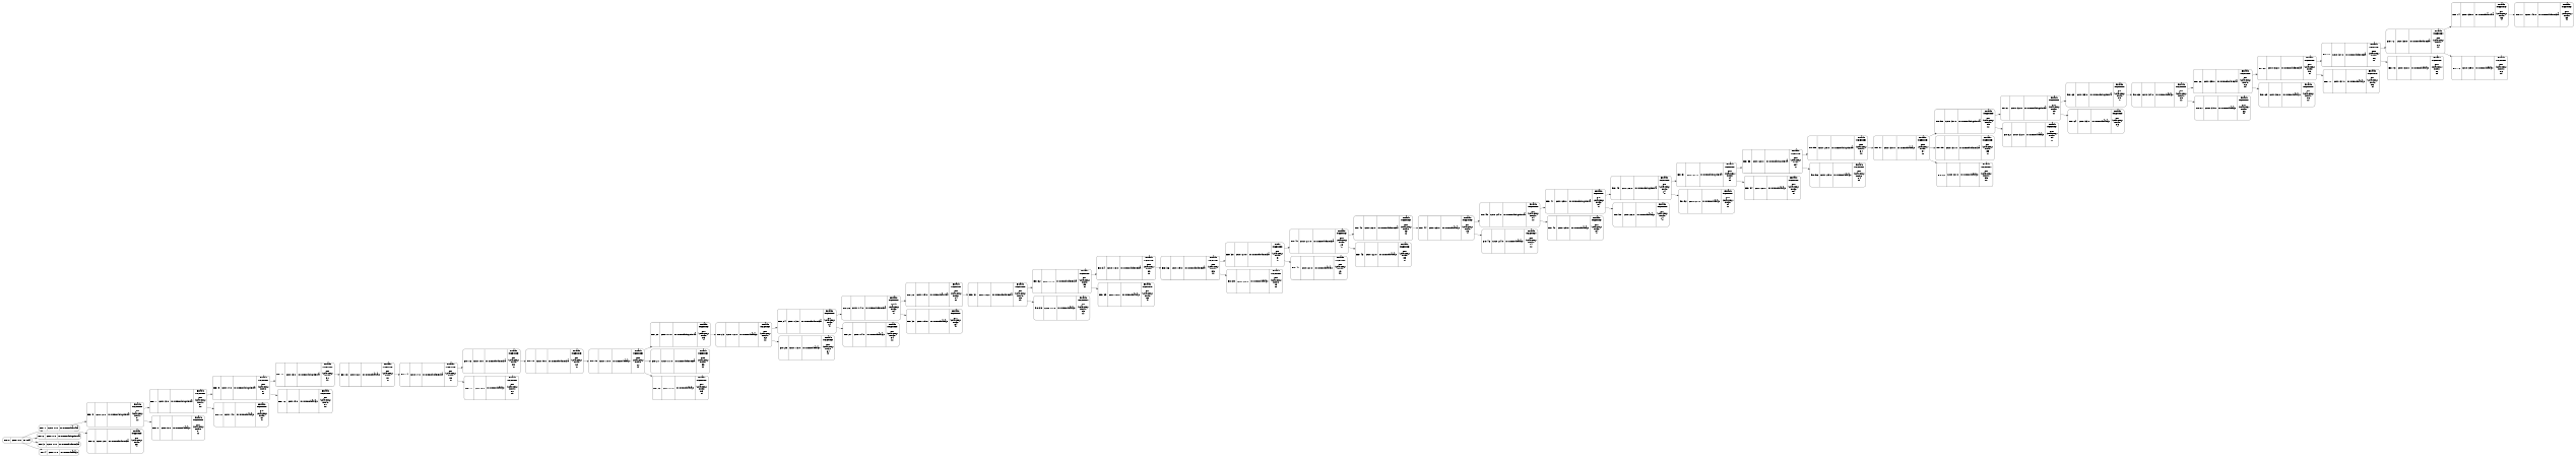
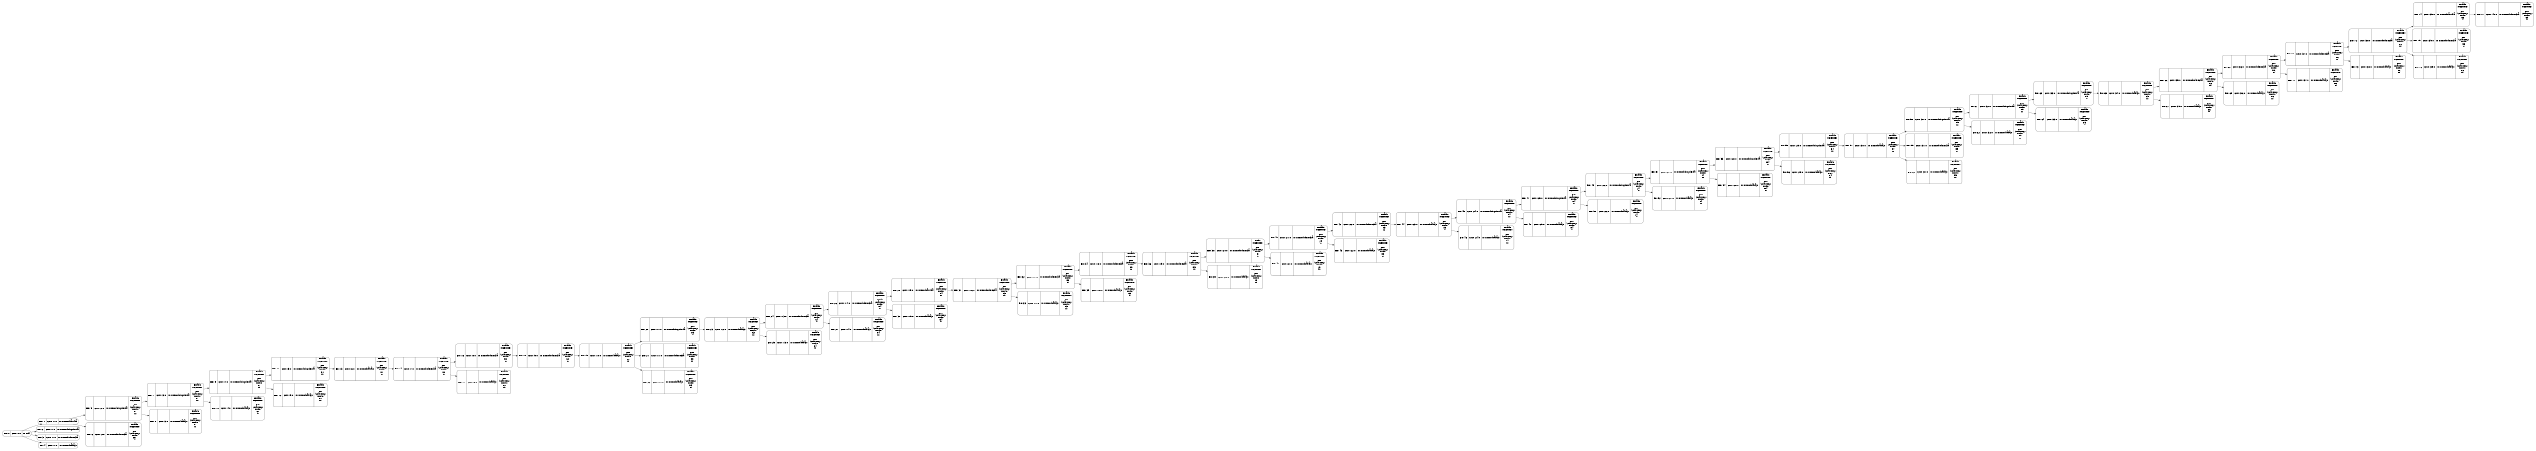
  digraph {
    rankdir=LR
    node [shape=Mrecord]
    n1 [label="{EO: 0|cost: 0.0|A: null}"]
    n2 [label="{EO: 1|cost: -1.0|A: IrANodoarriba\n}"]
    n3 [label="{EO: 2|cost: -1.0|A: IrANodoizquierda\n}"]
    n4 [label="{EO: 3|cost: -1.0|A: IrANododerecha\n}"]
    n5 [label="{EO: 4|cost: -1.0|A: IrANodoabajo\n}"]
    n6 [label="{EO: 5|cost: -2.0|A: IrANodoizquierda\n|Estado\nAGENTE:\n\nPos\nSmartToy:\nNodo:\nE1\nX:\n\n\n}"]
    n7 [label="{EO: 6|cost: -2.0|A: IrANododerecha\n|Estado\nAGENTE:\n\nPos\nSmartToy:\nNodo:\nE1\nX:\n\n\n}"]
    n8 [label="{EO: 7|cost: -3.0|A: IrANodoizquierda\n|Estado\nAGENTE:\n\nPos\nSmartToy:\nNodo:\nD1\nX:\n\n\n}"]
    n9 [label="{EO: 8|cost: -3.0|A: IrANodoabajo\n|Estado\nAGENTE:\n\nPos\nSmartToy:\nNodo:\nD1\nX:\n\n\n}"]
    n10 [label="{EO: 9|cost: -4.0|A: IrANodoizquierda\n|Estado\nAGENTE:\n\nPos\nSmartToy:\nNodo:\nC1\nX:\n\n\n}"]
    n11 [label="{EO: 10|cost: -4.0|A: IrANodoabajo\n|Estado\nAGENTE:\n\nPos\nSmartToy:\nNodo:\nC1\nX:\n\n\n}"]
    n12 [label="{EO: 11|cost: -5.0|A: IrANodoizquierda\n|Estado\nAGENTE:\n\nPos\nSmartToy:\nNodo:\nB1\nX:\n\n\n}"]
    n13 [label="{EO: 12|cost: -5.0|A: IrANodoabajo\n|Estado\nAGENTE:\n\nPos\nSmartToy:\nNodo:\nB1\nX:\n\n\n}"]
    n14 [label="{EO: 13|cost: -6.0|A: IrANodoabajo\n|Estado\nAGENTE:\n\nPos\nSmartToy:\nNodo:\nA1\nX:\n\n\n}"]
    n15 [label="{EO: 14|cost: -7.0|A: IrANododerecha\n|Estado\nAGENTE:\n\nPos\nSmartToy:\nNodo:\nA2\nX:\n\n\n}"]
    n16 [label="{EO: 16|cost: -8.0|A: IrANododerecha\n|Estado\nAGENTE:\n\nPos\nSmartToy:\nNodo:\nB2\nX:\n\n\n}"]
    n17 [label="{EO: 17|cost: -8.0|A: IrANodoabajo\n|Estado\nAGENTE:\n\nPos\nSmartToy:\nNodo:\nB2\nX:\n\n\n}"]
    n18 [label="{EO: 18|cost: -9.0|A: IrANododerecha\n|Estado\nAGENTE:\n\nPos\nSmartToy:\nNodo:\nC2\nX:\n\n\n}"]
    n19 [label="{EO: 19|cost: -10.0|A: IrANodoabajo\n|Estado\nAGENTE:\n\nPos\nSmartToy:\nNodo:\nD2\nX:\n\n\n}"]
    n20 [label="{EO: 20|cost: -11.0|A: IrANodoizquierda\n|Estado\nAGENTE:\n\nPos\nSmartToy:\nNodo:\nD3\nX:\n\n\n}"]
    n21 [label="{EO: 21|cost: -11.0|A: IrANododerecha\n|Estado\nAGENTE:\n\nPos\nSmartToy:\nNodo:\nD3\nX:\n\n\n}"]
    n22 [label="{EO: 22|cost: -11.0|A: IrANodoabajo\n|Estado\nAGENTE:\n\nPos\nSmartToy:\nNodo:\nD3\nX:\n\n\n}"]
    n23 [label="{EO: 23|cost: -12.0|A: IrANodoabajo\n|Estado\nAGENTE:\n\nPos\nSmartToy:\nNodo:\nC3\nX:\n\n\n}"]
    n24 [label="{EO: 24|cost: -13.0|A: IrANododerecha\n|Estado\nAGENTE:\n\nPos\nSmartToy:\nNodo:\nC4\nX:\n\n\n}"]
    n25 [label="{EO: 25|cost: -13.0|A: IrANodoabajo\n|Estado\nAGENTE:\n\nPos\nSmartToy:\nNodo:\nC4\nX:\n\n\n}"]
    n26 [label="{EO: 26|cost: -14.0|A: IrANododerecha\n|Estado\nAGENTE:\n\nNodo\nSmartToy:\nNodo:\nD4\nX:\n\n\n}"]
    n27 [label="{EO: 27|cost: -14.0|A: IrANodoabajo\n|Estado\nAGENTE:\n\nPos\nSmartToy:\nNodo:\nD4\nX:\n\n\n}"]
    n28 [label="{EO: 28|cost: -15.0|A: IrANodoarriba\n|Estado\nAGENTE:\n\nPos\nSmartToy:\nNodo:\nE4\nX:\n\n\n}"]
    n29 [label="{EO: 30|cost: -15.0|A: IrANodoabajo\n|Estado\nAGENTE:\n\nPos\nSmartToy:\nNodo:\nE4\nX:\n\n\n}"]
    n30 [label="{EO: 31|cost: -16.0|A: IrANododerecha\n|Estado\nAGENTE:\n\nPos\nSmartToy:\nNodo:\nE3\nX:\n\n\n}"]
    n31 [label="{EO: 32|cost: -17.0|A: IrANododerecha\n|Estado\nAGENTE:\n\nPos\nSmartToy:\nNodo:\nF3\nX:\n\n\n}"]
    n32 [label="{EO: 33|cost: -17.0|A: IrANodoabajo\n|Estado\nAGENTE:\n\nPos\nSmartToy:\nNodo:\nF3\nX:\n\n\n}"]
    n33 [label="{EO: 34|cost: -18.0|A: IrANododerecha\n|Estado\nAGENTE:\n\nPos\nSmartToy:\nNodo:\nG3\nX:\n\n\n}"]
    n34 [label="{EO: 35|cost: -18.0|A: IrANodoabajo\n|Estado\nAGENTE:\n\nPos\nSmartToy:\nNodo:\nG3\nX:\n\n\n}"]
    n35 [label="{EO: 36|cost: -19.0|A: IrANododerecha\n|Estado\nAGENTE:\n\nPos\nSmartToy:\nNodo:\nH3\nX:\n\n\n}"]
    n36 [label="{EO: 38|cost: -20.0|A: IrANododerecha\n|Nodo\nAGENTE:\n\nPos\nSmartToy:\nNodo:\nI3\nX:\n\n\n}"]
    n37 [label="{EO: 39|cost: -20.0|A: IrANodoabajo\n|Estado\nAGENTE:\n\nPos\nSmartToy:\nNodo:\nI3\nX:\n\n\n}"]
    n38 [label="{EO: 40|cost: -21.0|A: IrANododerecha\n|Estado\nAGENTE:\n\nPos\nSmartToy:\nNodo:\nJ3\nX:\n\n\n}"]
    n39 [label="{EO: 41|cost: -21.0|A: IrANodoabajo\n|Estado\nAGENTE:\n\nPos\nSmartToy:\nNodo:\nJ3\nX:\n\n\n}"]
    n40 [label="{EO: 42|cost: -22.0|A: IrANododerecha\n|Estado\nAGENTE:\n\nPos\nSmartToy:\nNodo:\nK3\nX:\n\n\n}"]
    n41 [label="{EO: 43|cost: -22.0|A: IrANodoabajo\n|Estado\nAGENTE:\n\nPos\nSmartToy:\nNodo:\nK3\nX:\n\n\n}"]
    n42 [label="{EO: 44|cost: -23.0|A: IrANodoabajo\n|Estado\nAGENTE:\n\nPos\nSmartToy:\nNodo:\nL3\nX:\n\n\n}"]
    n43 [label="{EO: 45|cost: -24.0|A: IrANodoizquierda\n|Estado\nAGENTE:\n\nPos\nSmartToy:\nNodo:\nL4\nX:\n\n\n}"]
    n44 [label="{EO: 46|cost: -24.0|A: IrANodoabajo\n|Estado\nAGENTE:\n\nPos\nSmartToy:\nNodo:\nL4\nX:\n\n\n}"]
    n45 [label="{EO: 47|cost: -25.0|A: IrANodoizquierda\n|Estado\nAGENTE:\n\nPos\nSmartToy:\nNodo:\nK4\nX:\n\n\n}"]
    n46 [label="{EO: 48|cost: -25.0|A: IrANodoabajo\n|Estado\nAGENTE:\n\nPos\nSmartToy:\nNodo:\nK4\nX:\n\n\n}"]
    n47 [label="{EO: 49|cost: -26.0|A: IrANodoizquierda\n|Estado\nAGENTE:\n\nPos\nSmartToy:\nNodo:\nJ4\nX:\n\n\n}"]
    n48 [label="{EO: 50|cost: -26.0|A: IrANodoabajo\n|Estado\nAGENTE:\n\nPos\nSmartToy:\nNodo:\nJ4\nX:\n\n\n}"]
    n49 [label="{EO: 51|cost: -27.0|A: IrANodoizquierda\n|Estado\nAGENTE:\n\nPos\nSmartToy:\nNodo:\nI4\nX:\n\n\n}"]
    n50 [label="{EO: 52|cost: -27.0|A: IrANodoabajo\n|Estado\nAGENTE:\n\nPos\nSmartToy:\nNodo:\nI4\nX:\n\n\n}"]
    n51 [label="{EO: 53|cost: -28.0|A: IrANodoizquierda\n|Estado\nAGENTE:\n\nPos\nSmartToy:\nNodo:\nH4\nX:\n\n\n}"]
    n52 [label="{EO: 54|cost: -28.0|A: IrANodoabajo\n|Estado\nAGENTE:\n\nPos\nSmartToy:\nNodo:\nH4\nX:\n\n\n}"]
    n53 [label="{EO: 55|cost: -29.0|A: IrANodoizquierda\n|Estado\nAGENTE:\n\nPos\nSmartToy:\nNodo:\nG4\nX:\n\n\n}"]
-   n54 [label="{EO: 56|cost: -29.0|A: IrANodoabajo\n|Estado\nAGENTE:\n\nPos\nSmartToy:\nNodo:\nG4\nX:\n\n\n}"]
+   n54 [label="{EO: 56|cost: -29.0|A: IrANodoabajo\n|Estado\nAGENTE:\n\nPos\nSmartToy:\nPos:\nG4\nX:\n\n\n}"]
    n55 [label="{EO: 57|cost: -30.0|A: IrANodoabajo\n|Estado\nAGENTE:\n\nPos\nSmartToy:\nNodo:\nF4\nX:\n\n\n}"]
    n56 [label="{EO: 58|cost: -31.0|A: IrANodoizquierda\n|Estado\nAGENTE:\n\nPos\nSmartToy:\nNodo:\nF5\nX:\n\n\n}"]
    n57 [label="{EO: 59|cost: -31.0|A: IrANododerecha\n|Estado\nAGENTE:\n\nPos\nSmartToy:\nNodo:\nF5\nX:\n\n\n}"]
    n58 [label="{EO: 60|cost: -31.0|A: IrANodoabajo\n|Estado\nAGENTE:\n\nPos\nSmartToy:\nNodo:\nF5\nX:\n\n\n}"]
    n59 [label="{EO: 61|cost: -32.0|A: IrANodoizquierda\n|Estado\nAGENTE:\n\nPos\nSmartToy:\nNodo:\nE5\nX:\n\n\n}"]
    n60 [label="{EO: 62|cost: -32.0|A: IrANodoabajo\n|Estado\nAGENTE:\n\nPos\nSmartToy:\nNodo:\nE5\nX:\n\n\n}"]
    n61 [label="{EO: 63|cost: -33.0|A: IrANodoizquierda\n|Estado\nAGENTE:\n\nPos\nSmartToy:\nNodo:\nD5\nX:\n\n\n}"]
    n62 [label="{EO: 64|cost: -33.0|A: IrANodoabajo\n|Estado\nAGENTE:\n\nPos\nSmartToy:\nNodo:\nD5\nX:\n\n\n}"]
    n63 [label="{EO: 65|cost: -34.0|A: IrANodoabajo\n|Estado\nAGENTE:\n\nPos\nSmartToy:\nNodo:\nC5\nX:\n\n\n}"]
    n64 [label="{EO: 66|cost: -35.0|A: IrANododerecha\n|Estado\nAGENTE:\n\nPos\nSmartToy:\nNodo:\nC6\nX:\n\n\n}"]
    n65 [label="{EO: 67|cost: -35.0|A: IrANodoabajo\n|Estado\nAGENTE:\n\nPos\nSmartToy:\nNodo:\nC6\nX:\n\n\n}"]
    n66 [label="{EO: 68|cost: -36.0|A: IrANododerecha\n|Estado\nAGENTE:\n\nPos\nSmartToy:\nNodo:\nD6\nX:\n\n\n}"]
    n67 [label="{EO: 69|cost: -36.0|A: IrANodoabajo\n|Estado\nAGENTE:\n\nPos\nSmartToy:\nNodo:\nD6\nX:\n\n\n}"]
    n68 [label="{EO: 70|cost: -37.0|A: IrANododerecha\n|Estado\nAGENTE:\n\nPos\nSmartToy:\nNodo:\nE6\nX:\n\n\n}"]
    n69 [label="{EO: 71|cost: -37.0|A: IrANodoabajo\n|Estado\nAGENTE:\n\nPos\nSmartToy:\nNodo:\nE6\nX:\n\n\n}"]
    n70 [label="{EO: 72|cost: -38.0|A: IrANododerecha\n|Estado\nAGENTE:\n\nPos\nSmartToy:\nNodo:\nF6\nX:\n\n\n}"]
    n71 [label="{EO: 73|cost: -38.0|A: IrANodoabajo\n|Estado\nAGENTE:\n\nPos\nSmartToy:\nNodo:\nF6\nX:\n\n\n}"]
    n72 [label="{EO: 74|cost: -39.0|A: IrANodoarriba\n|Estado\nAGENTE:\n\nPos\nSmartToy:\nNodo:\nG6\nX:\n\n\n}"]
+   n73 [label="{EO: 75|cost: -39.0|A: IrANododerecha\n|Estado\nAGENTE:\n\nPos\nSmartToy:\nNodo:\nG6\nX:\n\n\n}"]
    n74 [label="{EO: 76|cost: -39.0|A: IrANodoabajo\n|Estado\nAGENTE:\n\nPos\nSmartToy:\nNodo:\nG6\nX:\n\n\n}"]
    n75 [label="{EO: 77|cost: -40.0|A: IrANododerecha\n|Estado\nAGENTE:\n\nPos\nSmartToy:\nNodo:\nG5\nX:\n\n\n}"]
    n1 -> n2
    n1 -> n3
    n1 -> n4
    n1 -> n5
    n2 -> n6
    n2 -> n7
    n6 -> n8
    n6 -> n9
    n8 -> n10
    n8 -> n11
    n10 -> n12
    n10 -> n13
    n12 -> n14
    n14 -> n15
    n15 -> n16
    n15 -> n17
    n16 -> n18
    n18 -> n19
    n19 -> n20
    n19 -> n21
    n19 -> n22
    n20 -> n23
    n23 -> n24
    n23 -> n25
    n24 -> n26
    n24 -> n27
    n26 -> n28
    n26 -> n29
    n28 -> n30
    n30 -> n31
    n30 -> n32
    n31 -> n33
    n31 -> n34
    n33 -> n35
    n35 -> n36
    n35 -> n37
    n36 -> n38
    n36 -> n39
    n38 -> n40
    n38 -> n41
    n40 -> n42
    n42 -> n43
    n42 -> n44
    n43 -> n45
    n43 -> n46
    n45 -> n47
    n45 -> n48
    n47 -> n49
    n47 -> n50
    n49 -> n51
    n49 -> n52
    n51 -> n53
    n51 -> n54
    n53 -> n55
    n55 -> n56
    n55 -> n57
    n55 -> n58
    n56 -> n59
    n56 -> n60
    n59 -> n61
    n59 -> n62
    n61 -> n63
    n63 -> n64
    n63 -> n65
    n64 -> n66
    n64 -> n67
    n66 -> n68
    n66 -> n69
    n68 -> n70
    n68 -> n71
    n70 -> n72
+   n70 -> n73
    n70 -> n74
    n72 -> n75
  }
